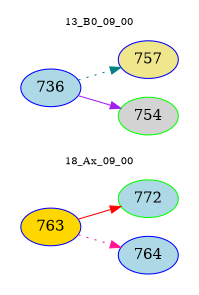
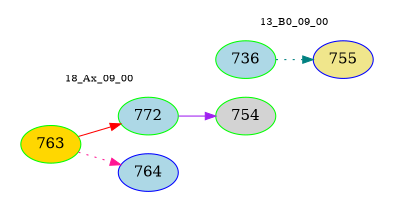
  digraph {
    rankdir=LR
    node [color=blue fillcolor=lightblue style=filled]
    edge [style=dotted]
-   n1 [fillcolor=gold label=763]
+   n1 [color=green fillcolor=gold label=763]
    n2 [label=764]
    n3 [color=green label=772]
-   n4 [label=736]
+   n4 [color=green label=736]
    n5 [color=green fillcolor=lightgrey label=754]
-   n6 [fillcolor=khaki label=757]
+   n6 [fillcolor=khaki label=755]
    subgraph cluster_1 {
      color=white
      fontsize=10
      label="18_Ax_09_00"
      n1
      n2
      n3
    }
    subgraph cluster_2 {
      color=white
      fontsize=10
      label="13_B0_09_00"
      n4
      n5
      n6
    }
    n1 -> n2 [color=deeppink]
    n1 -> n3 [color=red style=solid]
-   n4 -> n5 [color=purple style=solid]
+   n3 -> n5 [color=purple style=solid]
    n4 -> n6 [color=teal]
  }
